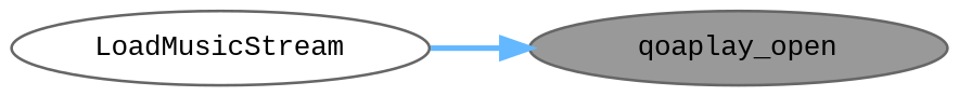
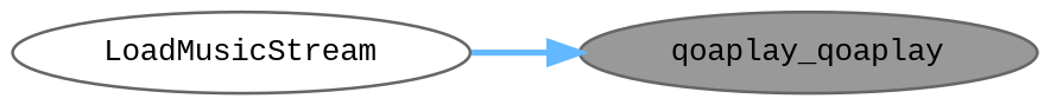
  digraph {
    rankdir=RL
    fontname="Liberation Mono"
    node [fontname="Liberation Mono" fontsize=10 shape=ellipse style=filled]
-   n1 [color=gray40 fillcolor=grey60 fontcolor=black height=0.2 label=qoaplay_open width=0.4]
+   n1 [color=gray40 fillcolor=grey60 fontcolor=black height=0.2 label=qoaplay_qoaplay width=0.4]
    n2 [color=grey40 fillcolor=white height=0.2 label=LoadMusicStream width=0.4]
    n1 -> n2 [color=steelblue1 dir=back fontname="Liberation Mono" fontsize=10 labelfontname=Helvetica labelfontsize=10 style=bold]
  }
